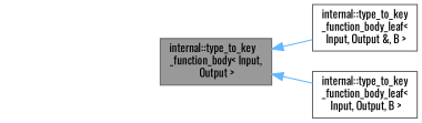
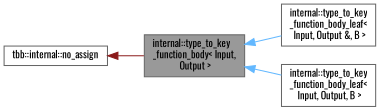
  digraph {
    rankdir=LR
    fontname=Oswald
    node [color=gray40 fillcolor=white fontname=Oswald fontsize=10 shape=box style=filled]
    edge [color=steelblue1 dir=back fontname=Oswald fontsize=10 labelfontname=Helvetica labelfontsize=10 style=solid]
    n1 [fillcolor=grey60 fontcolor=black height=0.2 label="internal::type_to_key\l_function_body\< Input,\l Output \>" width=0.4]
    n2 [height=0.2 label="internal::type_to_key\l_function_body_leaf\<\l Input, Output &, B \>" width=0.4]
    n3 [height=0.2 label="internal::type_to_key\l_function_body_leaf\<\l Input, Output, B \>" width=0.4]
+   n4 [height=0.2 label="tbb::internal::no_assign" width=0.4]
    n1 -> n2
    n1 -> n3
+   n4 -> n1 [color=firebrick4]
  }
